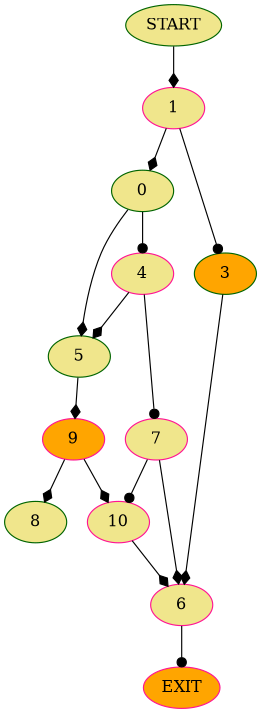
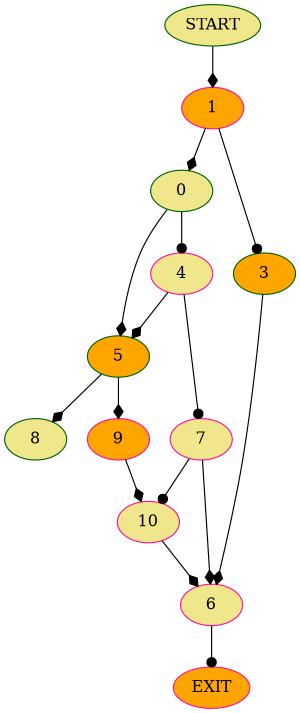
  digraph {
    node [color=deeppink fillcolor=khaki style=filled]
    edge [arrowhead=diamond]
    n1 [color=darkgreen label=START]
-   1
+   1 [fillcolor=orange]
    n3 [color=darkgreen label=0]
    3 [color=darkgreen fillcolor=orange]
    n5 [fillcolor=orange label=EXIT]
    4
-   5 [color=darkgreen]
+   5 [color=darkgreen fillcolor=orange]
    6
    7
    8 [color=darkgreen]
    9 [fillcolor=orange]
    10
    n1 -> 1
    1 -> n3
    1 -> 3 [arrowhead=dot]
    n3 -> 4 [arrowhead=dot]
    n3 -> 5
    3 -> 6
    4 -> 5
    4 -> 7 [arrowhead=dot]
-   9 -> 8
+   5 -> 8
    5 -> 9
    6 -> n5 [arrowhead=dot]
    7 -> 6
    7 -> 10 [arrowhead=dot]
    9 -> 10
    10 -> 6
  }
